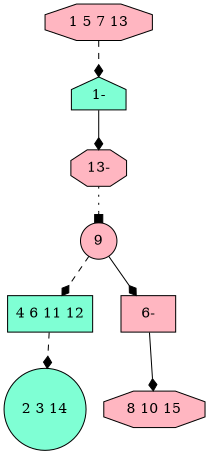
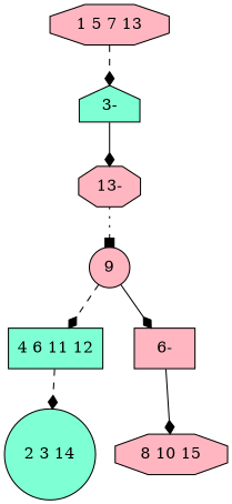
  digraph {
    node [fillcolor=lightpink shape=octagon style=filled]
    edge [arrowhead=diamond style=dashed]
    n1 [label="1 5 7 13"]
-   n2 [fillcolor=aquamarine label="1-" shape=house]
+   n2 [fillcolor=aquamarine label="3-" shape=house]
    n3 [label="13-"]
    n4 [label=9 shape=circle]
    n5 [fillcolor=aquamarine label="4 6 11 12" shape=box]
    n6 [label="6-" shape=box]
    n7 [fillcolor=aquamarine label="2 3 14" shape=circle]
    n8 [label="8 10 15"]
    n1 -> n2
    n2 -> n3 [style=solid]
    n3 -> n4 [arrowhead=box style=dotted]
    n4 -> n5
    n4 -> n6 [style=solid]
    n5 -> n7
    n6 -> n8 [style=solid]
  }
